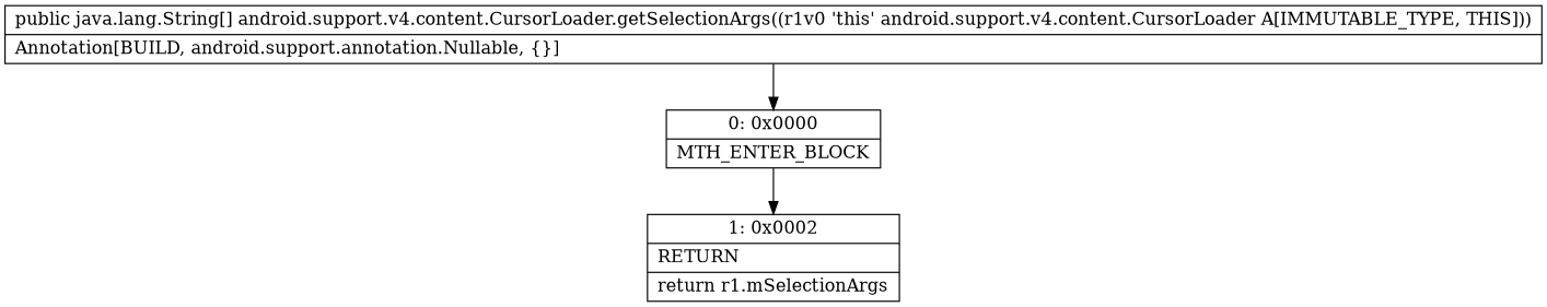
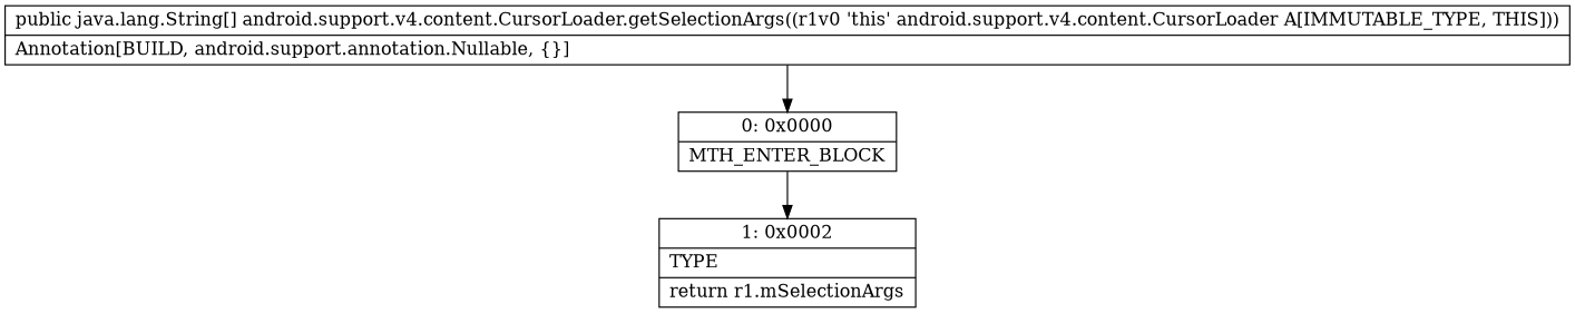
  digraph {
    node [shape=record]
    n1 [label="{0\:\ 0x0000|MTH_ENTER_BLOCK\l}"]
-   n2 [label="{1\:\ 0x0002|RETURN\l|return r1.mSelectionArgs\l}"]
+   n2 [label="{1\:\ 0x0002|TYPE\l|return r1.mSelectionArgs\l}"]
    n3 [label="{public java.lang.String[] android.support.v4.content.CursorLoader.getSelectionArgs((r1v0 'this' android.support.v4.content.CursorLoader A[IMMUTABLE_TYPE, THIS]))  | Annotation[BUILD, android.support.annotation.Nullable, \{\}]\l}"]
    n1 -> n2
    n3 -> n1
  }
